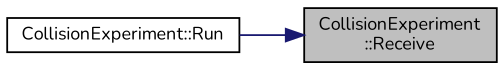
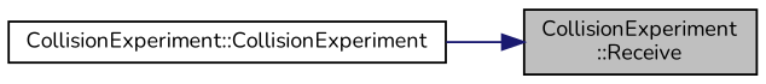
  digraph {
    rankdir=RL
    fontname=Nunito
    node [color=black fontname=Nunito fontsize=10 shape=record style=filled]
    n1 [fillcolor=grey75 fontcolor=black height=0.2 label="CollisionExperiment\l::Receive" width=0.4]
-   n2 [fillcolor=white height=0.2 label="CollisionExperiment::Run" width=0.4]
+   n2 [fillcolor=white height=0.2 label="CollisionExperiment::CollisionExperiment" width=0.4]
    n1 -> n2 [color=midnightblue dir=back fontname=Nunito fontsize=10 labelfontname=Helvetica labelfontsize=10 style=solid]
  }
